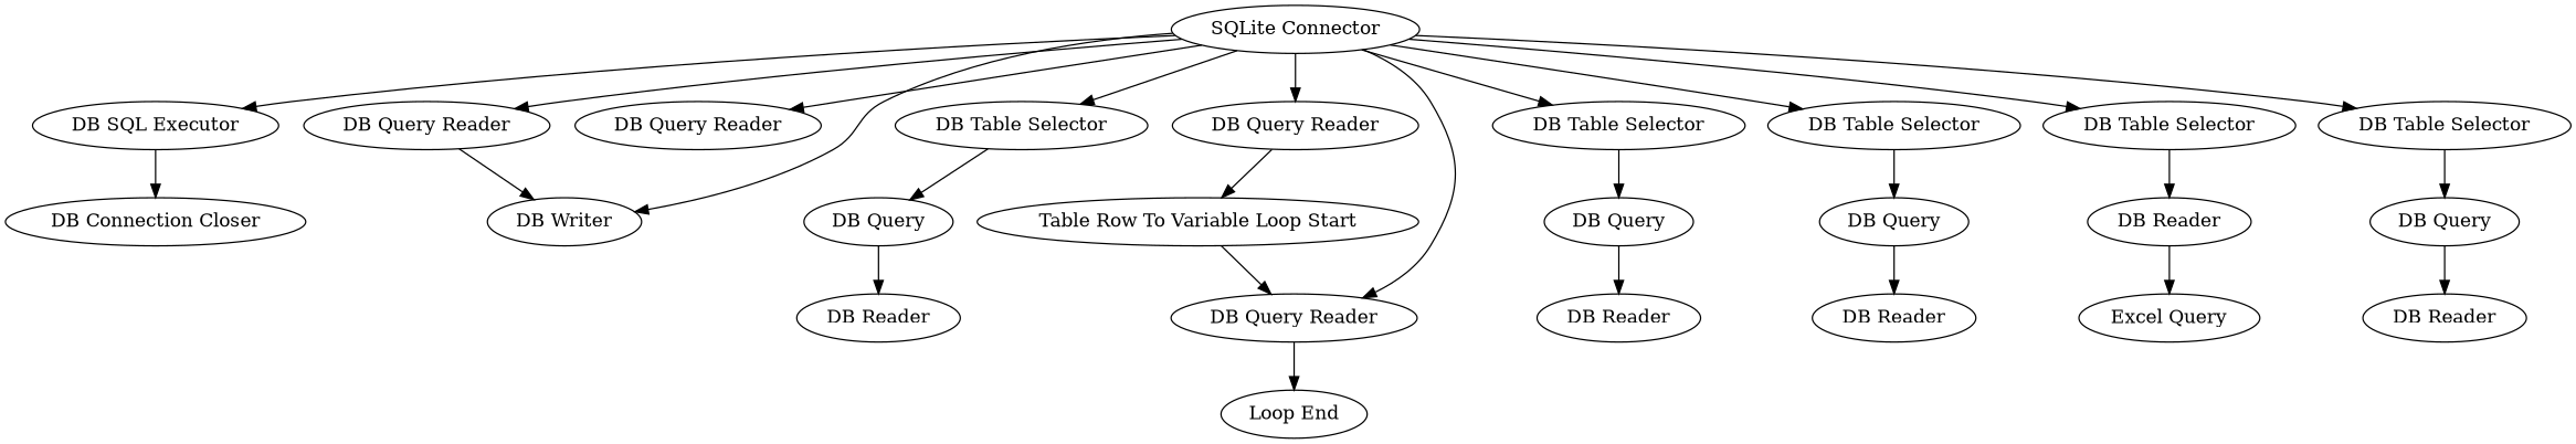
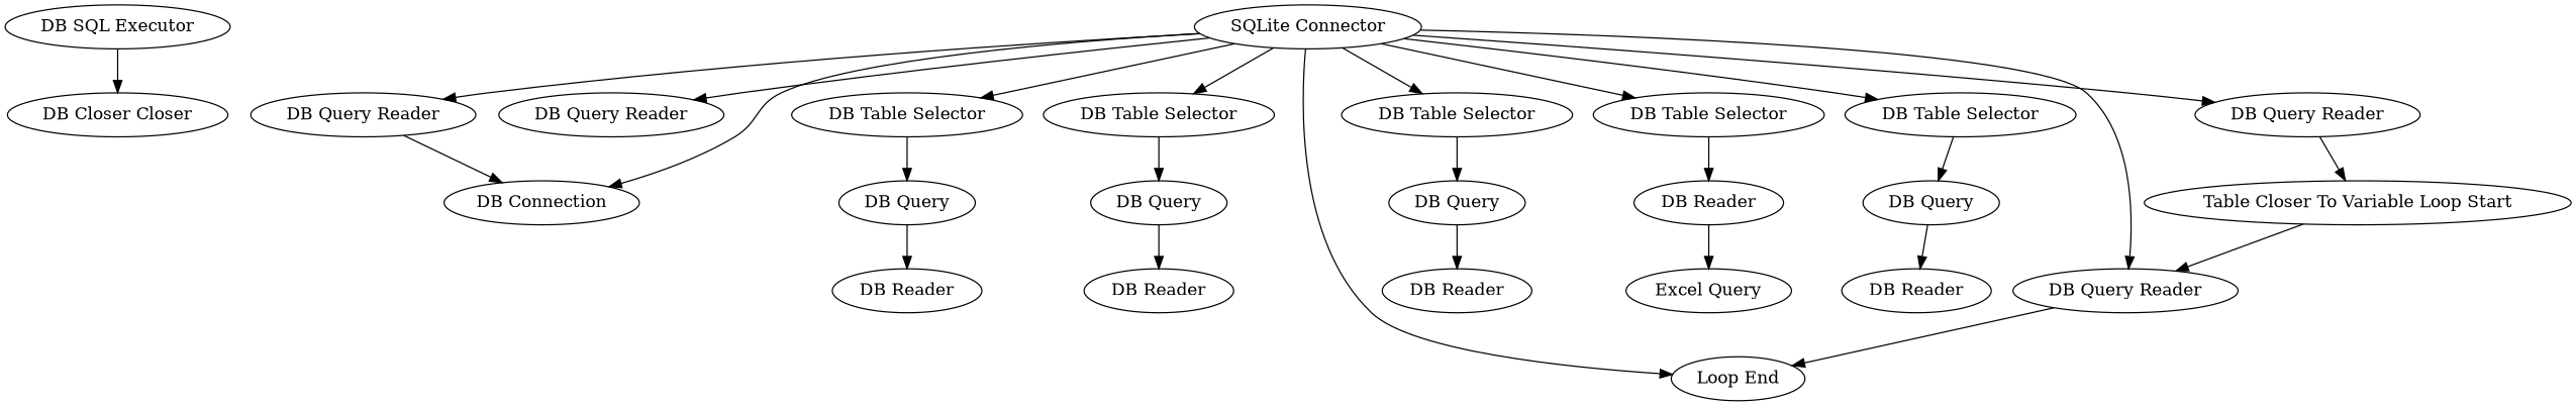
  digraph {
    rankdir=TB
    n1 [label="DB SQL Executor"]
-   n2 [label="DB Connection Closer"]
+   n2 [label="DB Closer Closer"]
    n3 [label="SQLite Connector"]
-   n4 [label="DB Writer"]
+   n4 [label="DB Connection"]
    n5 [label="DB Query Reader"]
    n6 [label="DB Table Selector"]
    n7 [label="DB Query Reader"]
    n8 [label="DB Query Reader"]
    n9 [label="DB Table Selector"]
    n10 [label="DB Query Reader"]
    n11 [label="DB Table Selector"]
    n12 [label="DB Table Selector"]
    n13 [label="DB Table Selector"]
    n14 [label="DB Query"]
-   n15 [label="Table Row To Variable Loop Start"]
+   n15 [label="Table Closer To Variable Loop Start"]
    n16 [label="DB Query"]
    n17 [label="Loop End"]
    n18 [label="DB Query"]
    n19 [label="DB Reader"]
    n20 [label="DB Query"]
    n21 [label="DB Reader"]
    n22 [label="Excel Query"]
    n23 [label="DB Reader"]
    n24 [label="DB Reader"]
    n25 [label="DB Reader"]
    n1 -> n2
-   n3 -> n1
+   n3 -> n17
    n3 -> n4
    n3 -> n5
    n3 -> n6
    n3 -> n7
    n3 -> n8
    n3 -> n9
    n3 -> n10
    n3 -> n11
    n3 -> n12
    n3 -> n13
    n6 -> n14
    n7 -> n15
    n8 -> n4
    n9 -> n16
    n10 -> n17
    n11 -> n18
    n12 -> n19
    n13 -> n20
    n14 -> n23
    n15 -> n10
    n16 -> n24
    n18 -> n25
    n19 -> n22
    n20 -> n21
  }
